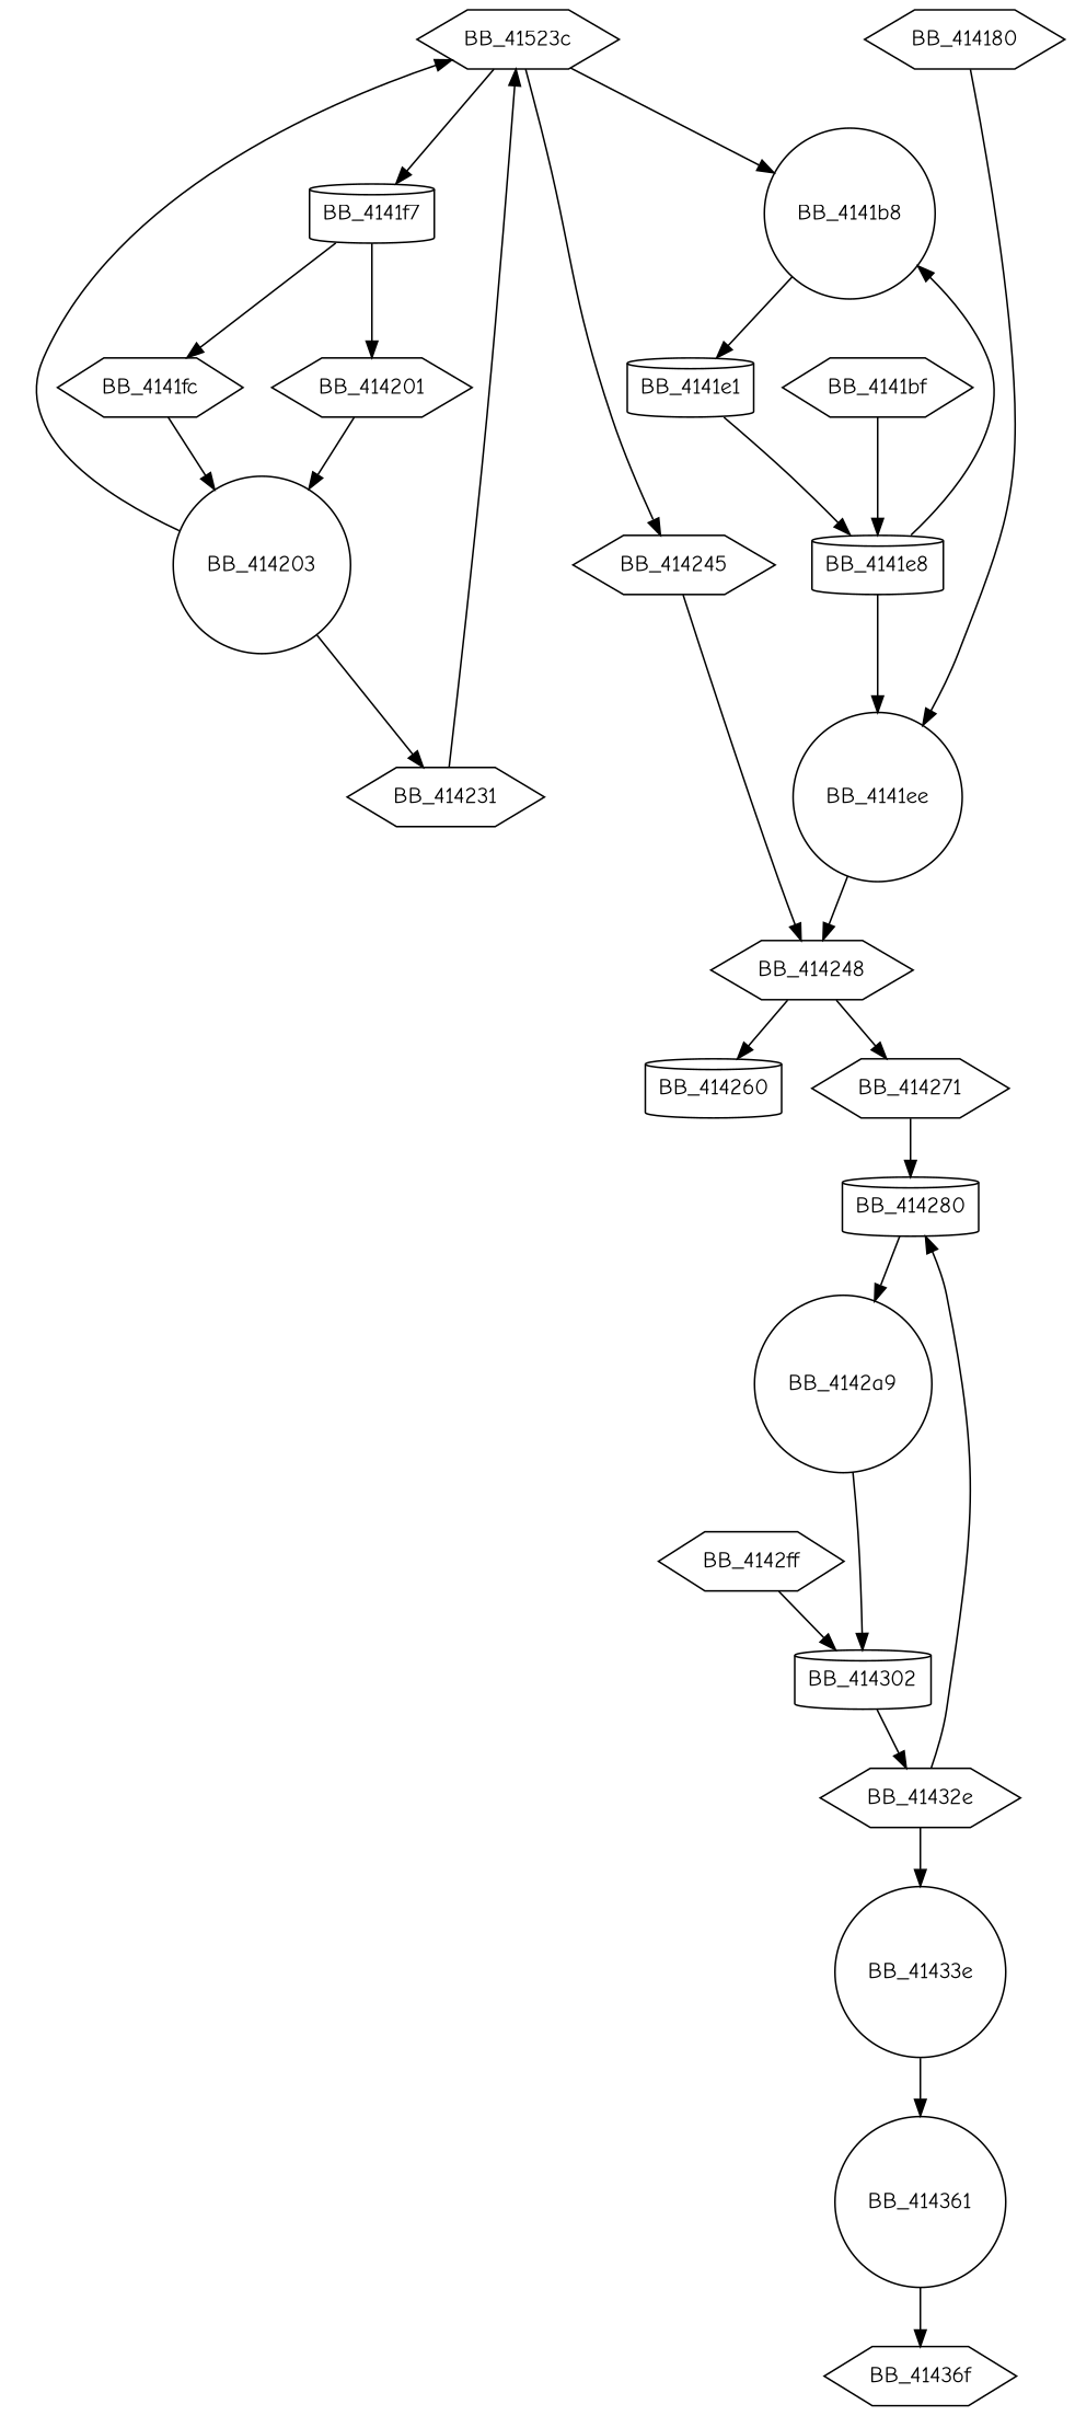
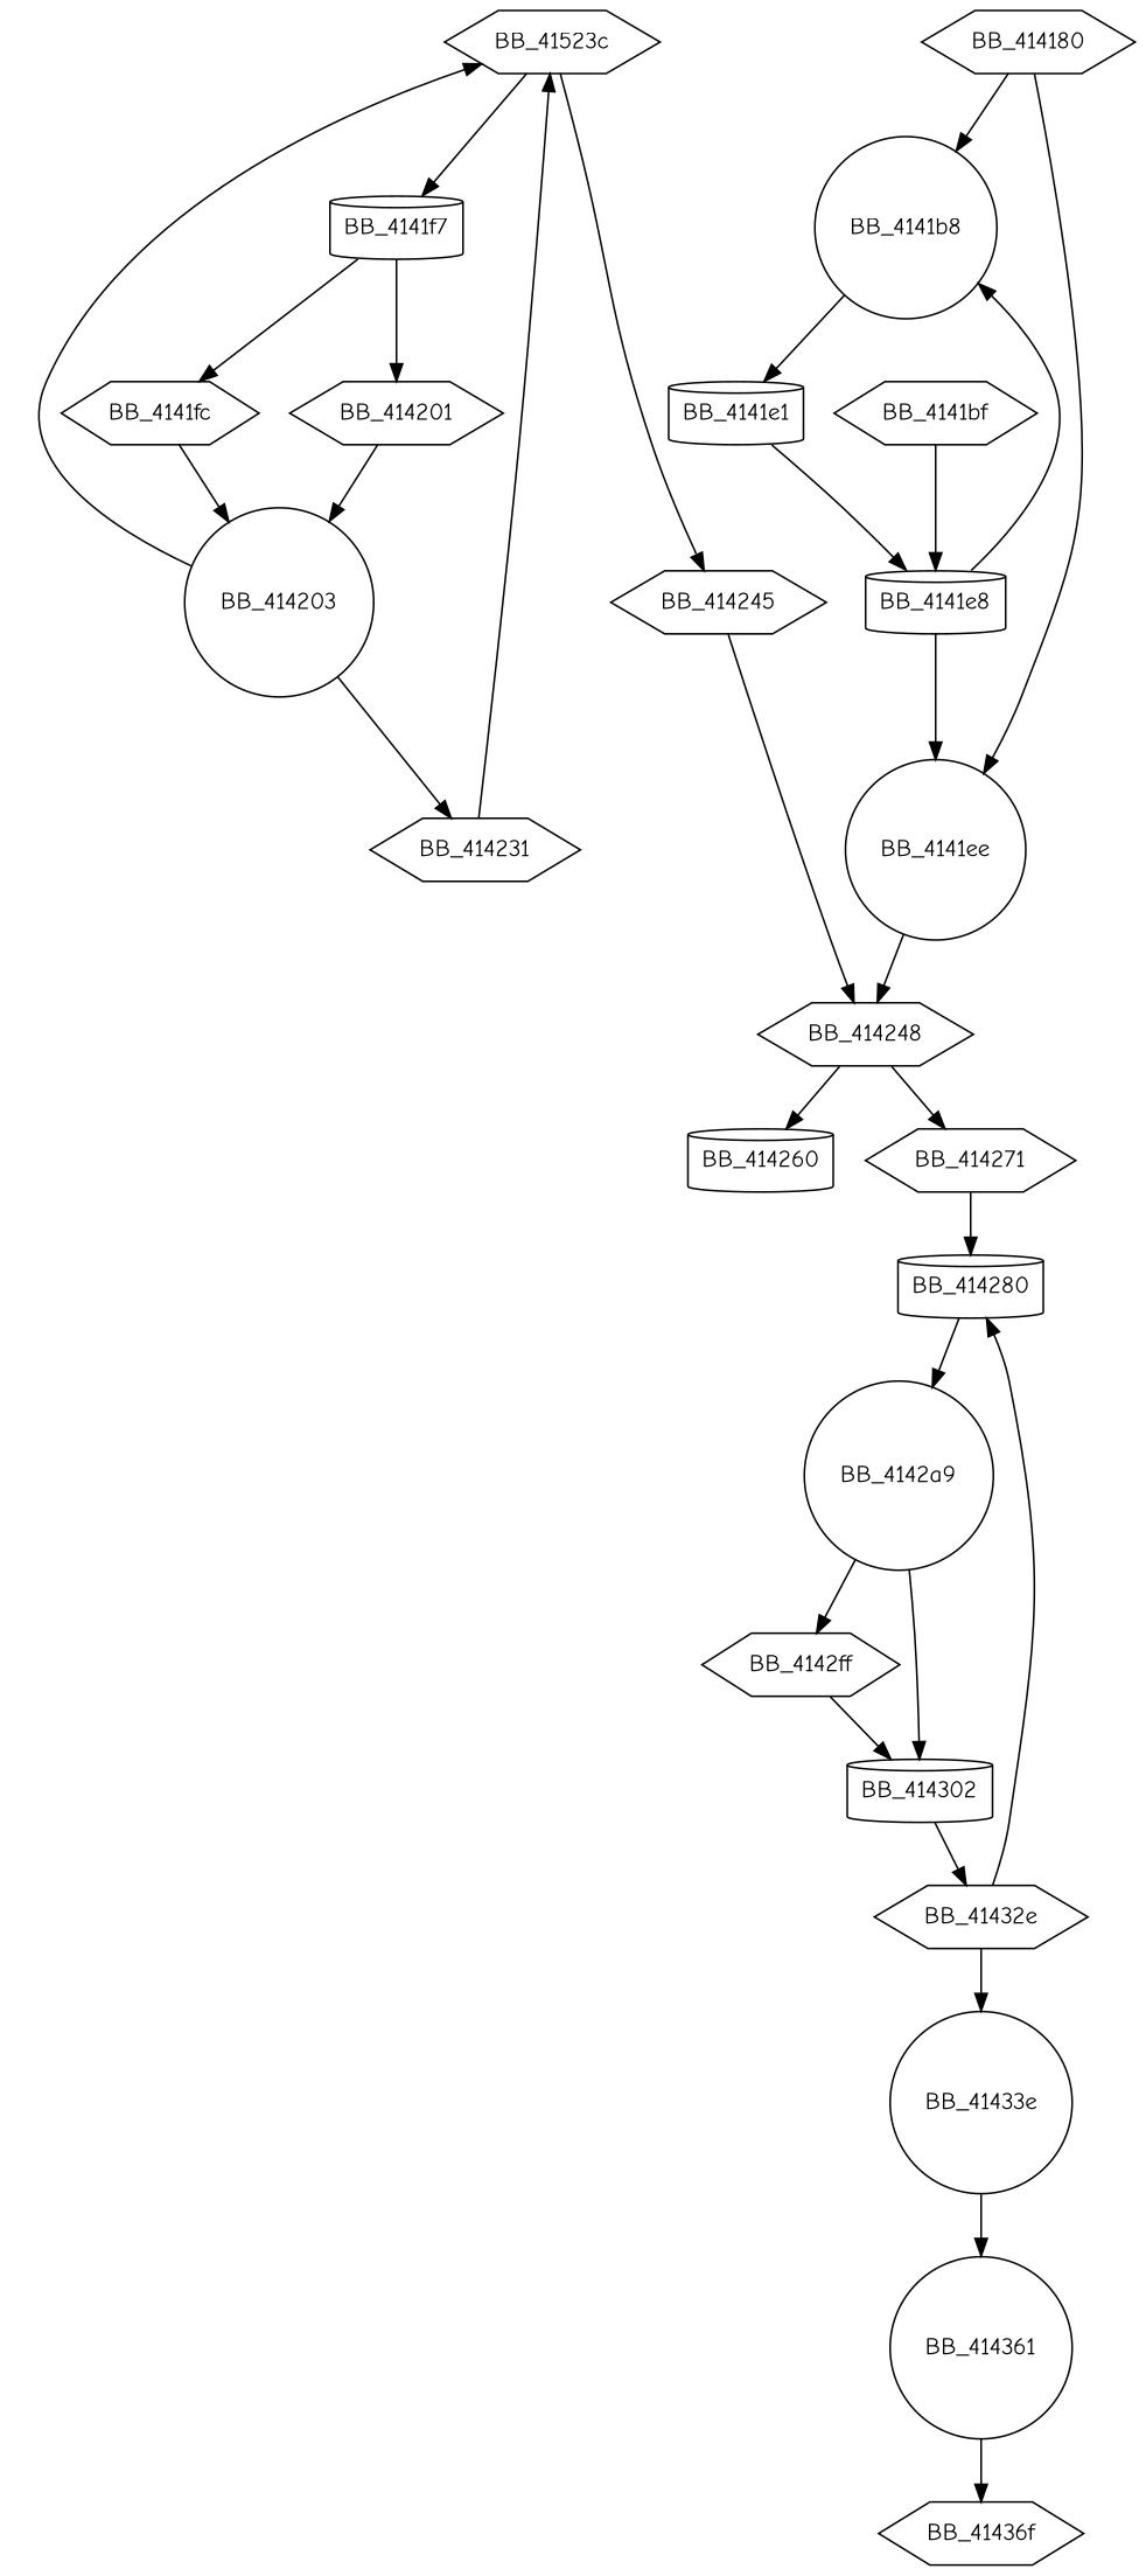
  digraph {
    fontname="Comic Neue"
    node [fontname="Comic Neue" shape=hexagon]
    edge [fontname="Comic Neue"]
    BB_4141b8 [shape=circle]
    BB_414180
    BB_4141ee [shape=circle]
    BB_4141e1 [shape=cylinder]
    BB_414248
    BB_4141e8 [shape=cylinder]
    BB_4141bf
    BB_4141f7 [shape=cylinder]
    BB_4141fc
    BB_414201
    BB_414260 [shape=cylinder]
    BB_414271
    BB_414203 [shape=circle]
    BB_414280 [shape=cylinder]
    BB_414231
    n16 [label=BB_41523c]
    BB_414245
    BB_4142a9 [shape=circle]
    BB_4142ff
    BB_414302 [shape=cylinder]
    BB_41432e
    BB_41433e [shape=circle]
    BB_414361 [shape=circle]
    BB_41436f
    BB_4141b8 -> BB_4141e1
-   n16 -> BB_4141b8
+   BB_414180 -> BB_4141b8
    BB_414180 -> BB_4141ee
    BB_4141ee -> BB_414248
    BB_4141e1 -> BB_4141e8
    BB_414248 -> BB_414260
    BB_414248 -> BB_414271
    BB_4141e8 -> BB_4141b8
    BB_4141e8 -> BB_4141ee
    BB_4141bf -> BB_4141e8
    BB_4141f7 -> BB_4141fc
    BB_4141f7 -> BB_414201
    BB_4141fc -> BB_414203
    BB_414201 -> BB_414203
    BB_414271 -> BB_414280
    BB_414203 -> BB_414231
    BB_414203 -> n16
    BB_414280 -> BB_4142a9
    BB_414231 -> n16
    n16 -> BB_4141f7
    n16 -> BB_414245
    BB_414245 -> BB_414248
+   BB_4142a9 -> BB_4142ff
    BB_4142a9 -> BB_414302
    BB_4142ff -> BB_414302
    BB_414302 -> BB_41432e
    BB_41432e -> BB_414280
    BB_41432e -> BB_41433e
    BB_41433e -> BB_414361
    BB_414361 -> BB_41436f
  }
